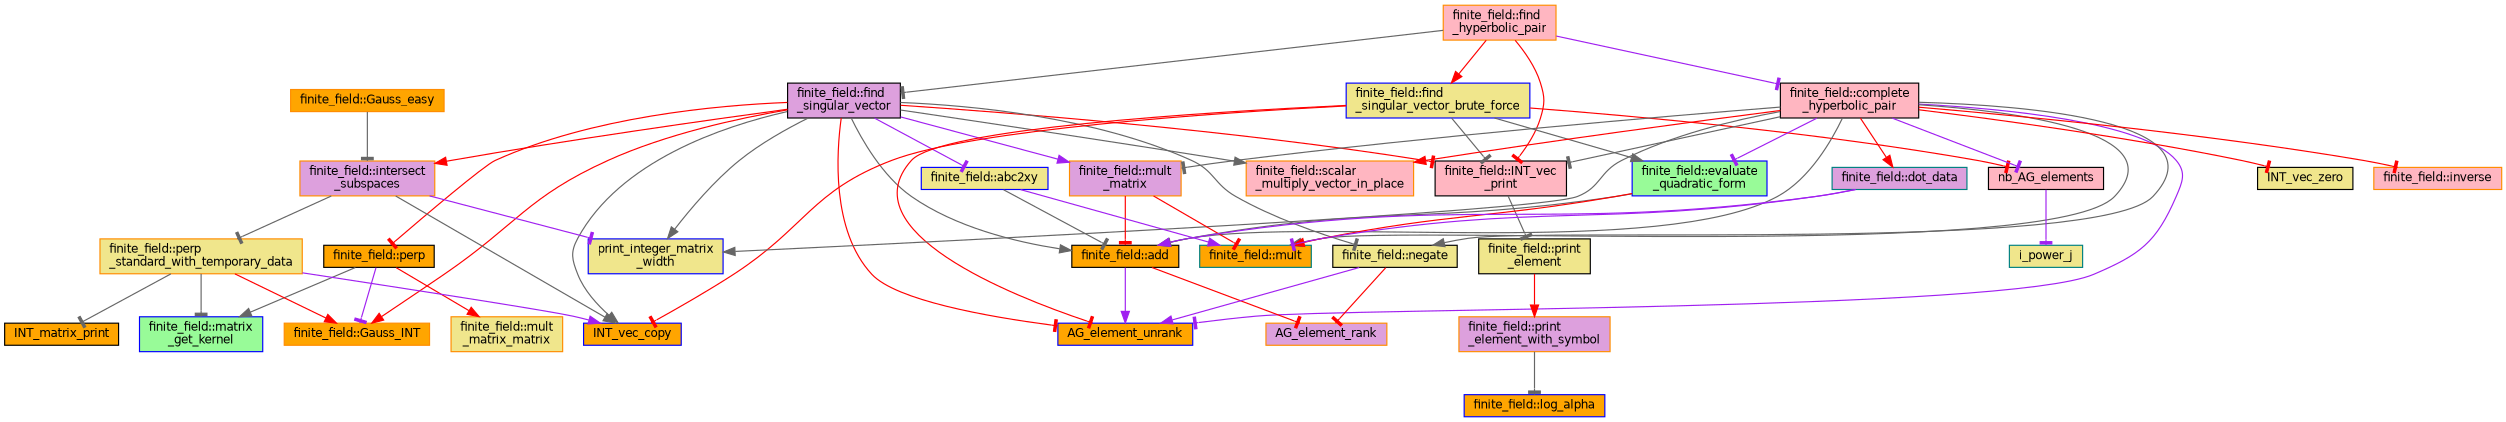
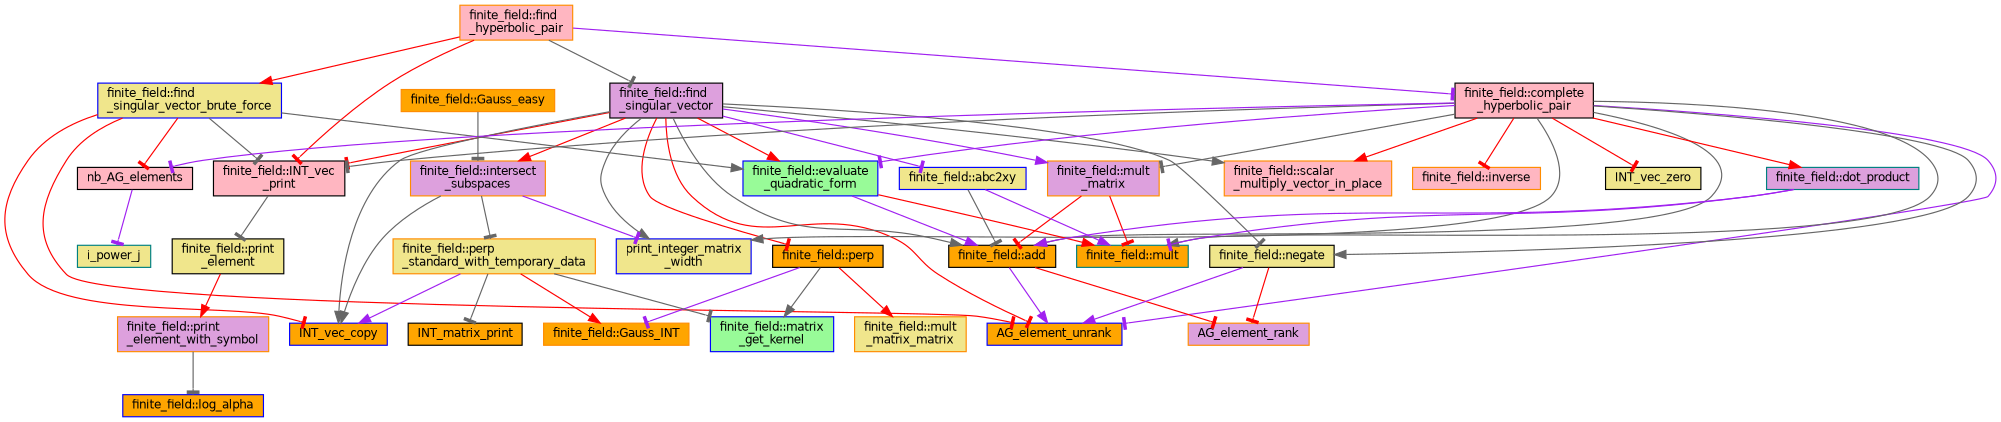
  digraph {
    rankdir=TB
    node [color=darkorange fillcolor=khaki fontname=Helvetica fontsize=10 shape=record style=filled]
    edge [arrowhead=tee color=gray40 fontname=Helvetica fontsize=10 labelfontname=Helvetica labelfontsize=10 style=solid]
    n1 [fillcolor=lightpink fontcolor=black height=0.2 label="finite_field::find\l_hyperbolic_pair" width=0.4]
    n2 [color=black fillcolor=plum height=0.2 label="finite_field::find\l_singular_vector" width=0.4]
    n3 [color=black fillcolor=lightpink height=0.2 label="finite_field::INT_vec\l_print" width=0.4]
    n4 [color=blue height=0.2 label="finite_field::find\l_singular_vector_brute_force" width=0.4]
    n5 [color=black fillcolor=lightpink height=0.2 label="finite_field::complete\l_hyperbolic_pair" width=0.4]
    n6 [color=blue fillcolor=orange height=0.2 label=AG_element_unrank width=0.4]
    n7 [color=blue fillcolor=palegreen height=0.2 label="finite_field::evaluate\l_quadratic_form" width=0.4]
    n8 [color=black fillcolor=orange height=0.2 label="finite_field::add" width=0.4]
    n9 [color=blue fillcolor=orange height=0.2 label=INT_vec_copy width=0.4]
    n10 [color=black fillcolor=orange height=0.2 label="finite_field::perp" width=0.4]
    n11 [color=blue height=0.2 label="print_integer_matrix\l_width" width=0.4]
    n12 [fillcolor=plum height=0.2 label="finite_field::mult\l_matrix" width=0.4]
    n13 [fillcolor=plum height=0.2 label="finite_field::intersect\l_subspaces" width=0.4]
    n14 [color=black height=0.2 label="finite_field::negate" width=0.4]
    n15 [color=blue height=0.2 label="finite_field::abc2xy" width=0.4]
    n16 [fillcolor=lightpink height=0.2 label="finite_field::scalar\l_multiply_vector_in_place" width=0.4]
    n17 [color=black height=0.2 label="finite_field::print\l_element" width=0.4]
    n18 [color=black fillcolor=lightpink height=0.2 label=nb_AG_elements width=0.4]
    n19 [color=teal fillcolor=orange height=0.2 label="finite_field::mult" width=0.4]
    n20 [color=black height=0.2 label=INT_vec_zero width=0.4]
-   n21 [color=teal fillcolor=plum height=0.2 label="finite_field::dot_data" width=0.4]
+   n21 [color=teal fillcolor=plum height=0.2 label="finite_field::dot_product" width=0.4]
    n22 [fillcolor=lightpink height=0.2 label="finite_field::inverse" width=0.4]
    n23 [fillcolor=plum height=0.2 label=AG_element_rank width=0.4]
    n24 [height=0.2 label="finite_field::mult\l_matrix_matrix" width=0.4]
    n25 [fillcolor=orange height=0.2 label="finite_field::Gauss_INT" width=0.4]
    n26 [color=blue fillcolor=palegreen height=0.2 label="finite_field::matrix\l_get_kernel" width=0.4]
    n27 [height=0.2 label="finite_field::perp\l_standard_with_temporary_data" width=0.4]
    n28 [fillcolor=plum height=0.2 label="finite_field::print\l_element_with_symbol" width=0.4]
    n29 [color=blue fillcolor=orange height=0.2 label="finite_field::log_alpha" width=0.4]
    n30 [color=black fillcolor=orange height=0.2 label=INT_matrix_print width=0.4]
    n31 [fillcolor=orange height=0.2 label="finite_field::Gauss_easy" width=0.4]
    n32 [color=teal height=0.2 label=i_power_j width=0.4]
    n1 -> n2
    n1 -> n3 [color=red]
    n1 -> n4 [arrowhead=normal color=red]
    n1 -> n5 [color=purple]
    n2 -> n3 [color=red]
    n2 -> n6 [color=red]
-   n2 -> n25 [arrowhead=normal color=red]
+   n2 -> n7 [arrowhead=normal color=red]
    n2 -> n8 [arrowhead=normal]
    n2 -> n9 [arrowhead=normal]
    n2 -> n10 [color=red]
    n2 -> n11 [arrowhead=normal]
    n2 -> n12 [arrowhead=normal color=purple]
    n2 -> n13 [arrowhead=normal color=red]
    n2 -> n14
    n2 -> n15 [color=purple]
    n2 -> n16 [arrowhead=normal]
    n3 -> n17
    n4 -> n3
    n4 -> n6 [color=red]
    n4 -> n7 [arrowhead=normal]
    n4 -> n9 [color=red]
    n4 -> n18 [color=red]
    n5 -> n3
    n5 -> n6 [color=purple]
    n5 -> n7 [color=purple]
    n5 -> n8 [arrowhead=normal]
    n5 -> n11 [arrowhead=normal]
    n5 -> n12
    n5 -> n14 [arrowhead=normal]
    n5 -> n16 [arrowhead=normal color=red]
    n5 -> n18 [color=purple]
    n5 -> n19 [arrowhead=normal]
    n5 -> n20 [color=red]
    n5 -> n21 [arrowhead=normal color=red]
    n5 -> n22 [color=red]
-   n7 -> n8 [arrowhead=normal]
+   n7 -> n8 [arrowhead=normal color=purple]
    n7 -> n19 [arrowhead=normal color=red]
    n8 -> n6 [arrowhead=normal color=purple]
    n8 -> n23 [color=red]
    n10 -> n24 [arrowhead=normal color=red]
    n10 -> n25 [color=purple]
    n10 -> n26 [arrowhead=normal]
    n12 -> n8 [color=red]
    n12 -> n19 [color=red]
    n13 -> n9 [arrowhead=normal]
    n13 -> n11 [color=purple]
    n13 -> n27
    n14 -> n6 [arrowhead=normal color=purple]
    n14 -> n23 [color=red]
    n15 -> n8
    n15 -> n19 [arrowhead=normal color=purple]
    n17 -> n28 [arrowhead=normal color=red]
    n18 -> n32 [color=purple]
    n21 -> n8 [arrowhead=normal color=purple]
    n21 -> n19 [color=purple]
    n27 -> n9 [arrowhead=normal color=purple]
    n27 -> n25 [arrowhead=normal color=red]
    n27 -> n26
    n27 -> n30
    n28 -> n29
    n31 -> n13
  }
